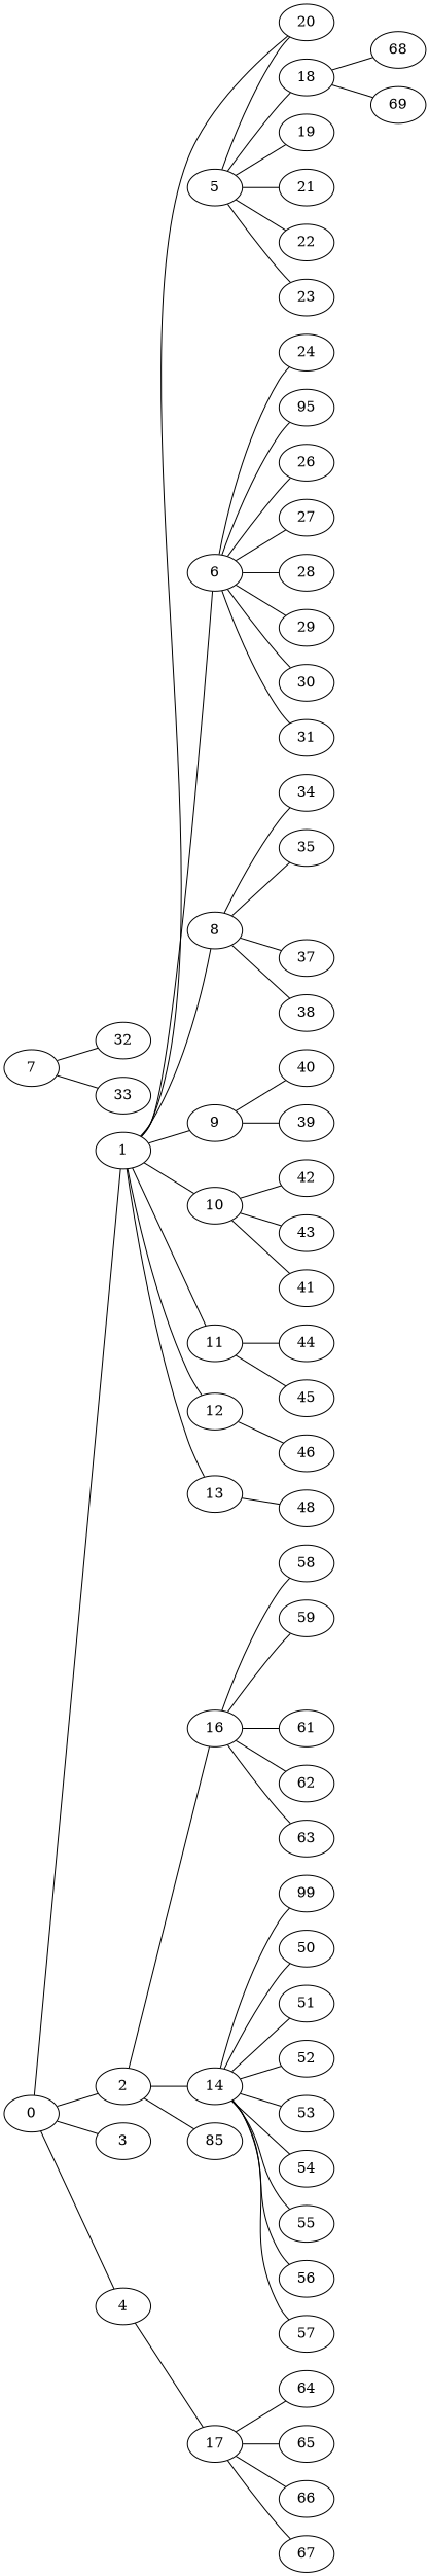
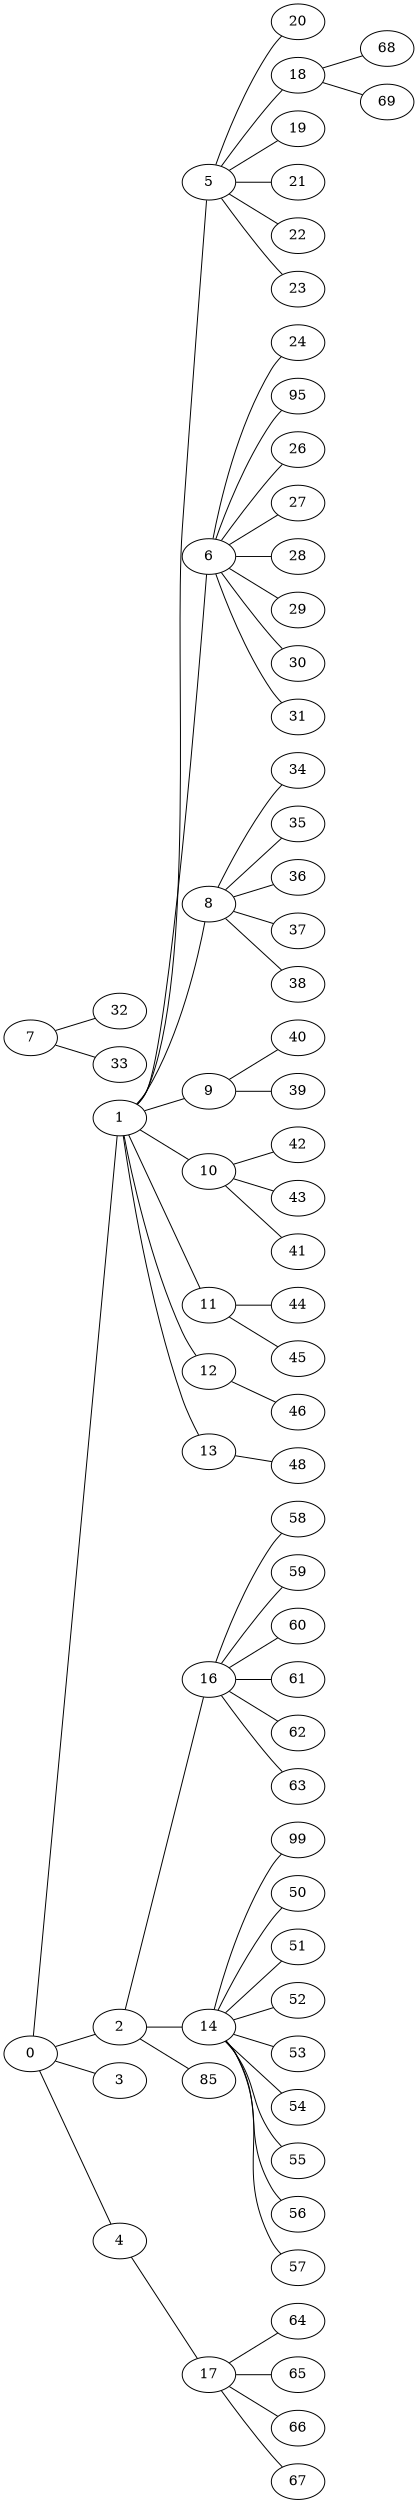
  graph {
    rankdir=LR
    0
    1
    2
    3
    4
    5
    6
    8
    9
    10
    11
    12
    13
    16
    14
    n16 [label=85]
    17
    18
    19
    20
    21
    22
    23
    24
    n25 [label=95]
    26
    27
    28
    29
    30
    31
    7
    32
    33
    34
    35
+   36
    37
    38
    40
    39
    42
    43
    41
    44
    45
    46
    48
    58
    59
+   60
    61
    62
    63
    n55 [label=99]
    50
    51
    52
    53
    54
    55
    56
    57
    64
    65
    66
    67
    68
    69
    0 -- 1
    0 -- 2
    0 -- 3
    0 -- 4
-   1 -- 20
+   1 -- 5
    1 -- 6
    1 -- 8
    1 -- 9
    1 -- 10
    1 -- 11
    1 -- 12
    1 -- 13
    2 -- 16
    2 -- 14
    2 -- n16
    4 -- 17
    5 -- 18
    5 -- 19
    5 -- 20
    5 -- 21
    5 -- 22
    5 -- 23
    6 -- 24
    6 -- n25
    6 -- 26
    6 -- 27
    6 -- 28
    6 -- 29
    6 -- 30
    6 -- 31
    8 -- 34
    8 -- 35
+   8 -- 36
    8 -- 37
    8 -- 38
    9 -- 40
    9 -- 39
    10 -- 42
    10 -- 43
    10 -- 41
    11 -- 44
    11 -- 45
    12 -- 46
    13 -- 48
    16 -- 58
    16 -- 59
+   16 -- 60
    16 -- 61
    16 -- 62
    16 -- 63
    14 -- n55
    14 -- 50
    14 -- 51
    14 -- 52
    14 -- 53
    14 -- 54
    14 -- 55
    14 -- 56
    14 -- 57
    17 -- 64
    17 -- 65
    17 -- 66
    17 -- 67
    18 -- 68
    18 -- 69
    7 -- 32
    7 -- 33
  }
